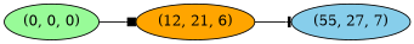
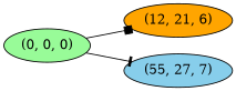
  digraph {
    rankdir=LR
    node [style=filled]
    "(0, 0, 0)" [fillcolor=palegreen]
    "(12, 21, 6)" [fillcolor=orange]
    n3 [fillcolor=skyblue label="(55, 27, 7)"]
    "(0, 0, 0)" -> "(12, 21, 6)" [arrowhead=box]
-   "(12, 21, 6)" -> n3 [arrowhead=tee]
+   "(0, 0, 0)" -> n3 [arrowhead=tee]
  }
